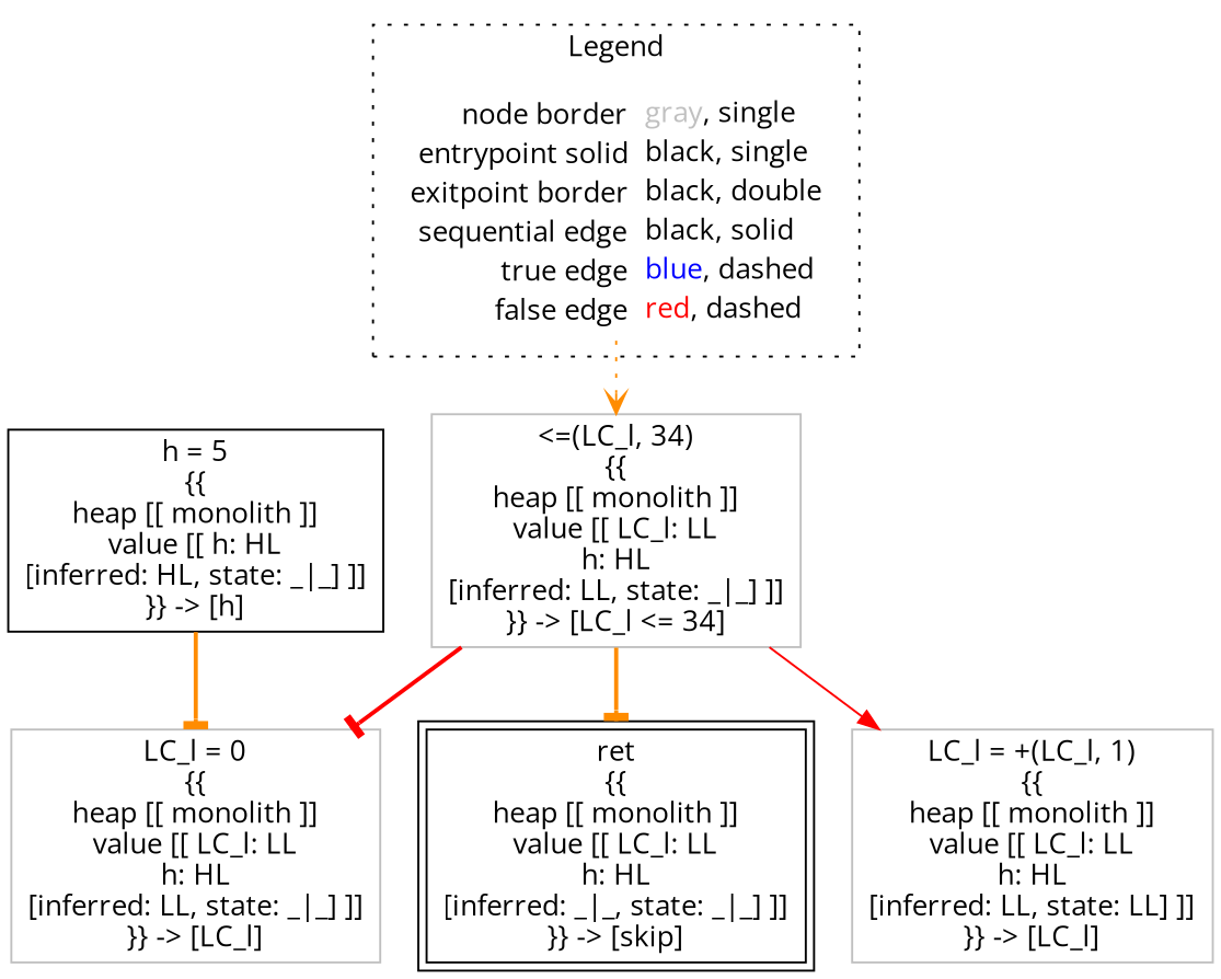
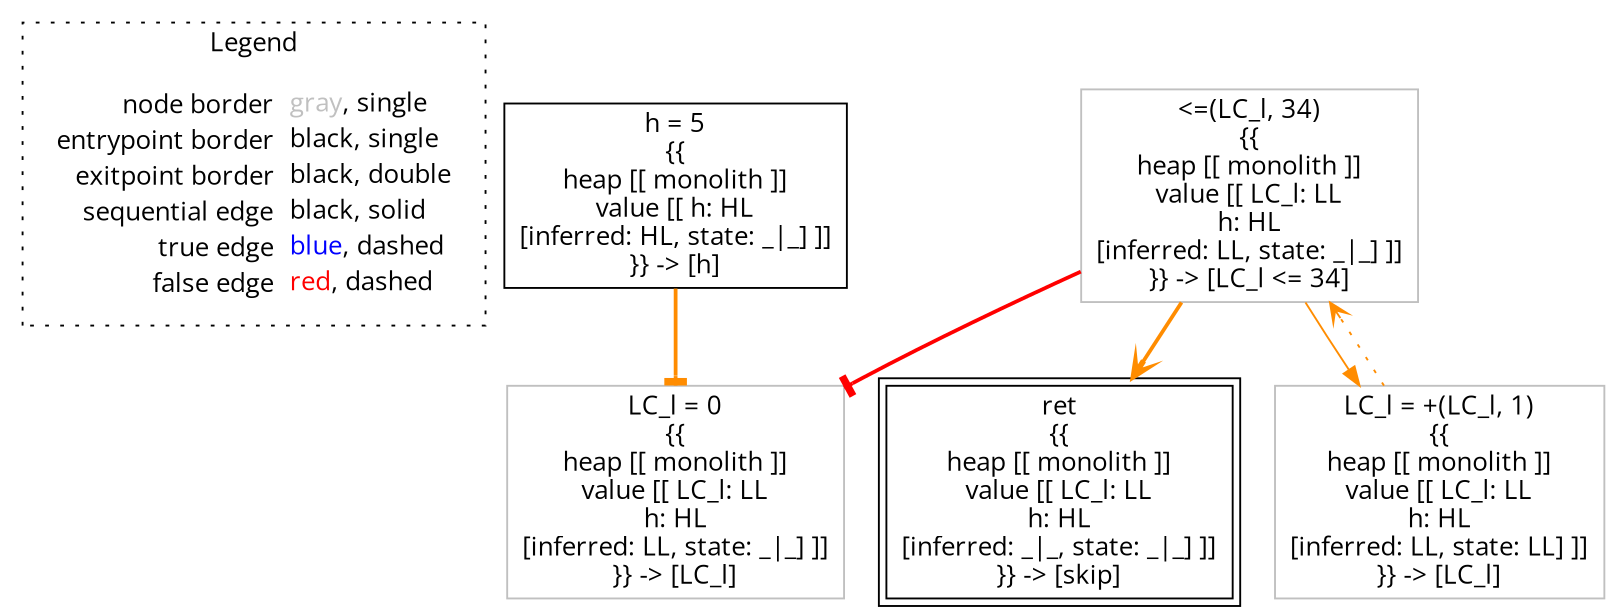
  digraph {
    fontname="Open Sans"
    node [fontname="Open Sans" shape=rect color=gray]
    edge [arrowhead=tee color=darkorange fontname="Open Sans" style=bold]
-   n1 [label=<<table border="0" cellpadding="2" cellspacing="0" cellborder="0"><tr><td align="right">node border&nbsp;</td><td align="left"><font color="gray">gray</font>, single</td></tr><tr><td align="right">entrypoint solid&nbsp;</td><td align="left"><font color="black">black</font>, single</td></tr><tr><td align="right">exitpoint border&nbsp;</td><td align="left"><font color="black">black</font>, double</td></tr><tr><td align="right">sequential edge&nbsp;</td><td align="left"><font color="black">black</font>, solid</td></tr><tr><td align="right">true edge&nbsp;</td><td align="left"><font color="blue">blue</font>, dashed</td></tr><tr><td align="right">false edge&nbsp;</td><td align="left"><font color="red">red</font>, dashed</td></tr></table>> shape=plaintext color=""]
+   n1 [label=<<table border="0" cellpadding="2" cellspacing="0" cellborder="0"><tr><td align="right">node border&nbsp;</td><td align="left"><font color="gray">gray</font>, single</td></tr><tr><td align="right">entrypoint border&nbsp;</td><td align="left"><font color="black">black</font>, single</td></tr><tr><td align="right">exitpoint border&nbsp;</td><td align="left"><font color="black">black</font>, double</td></tr><tr><td align="right">sequential edge&nbsp;</td><td align="left"><font color="black">black</font>, solid</td></tr><tr><td align="right">true edge&nbsp;</td><td align="left"><font color="blue">blue</font>, dashed</td></tr><tr><td align="right">false edge&nbsp;</td><td align="left"><font color="red">red</font>, dashed</td></tr></table>> shape=plaintext color=""]
    n2 [color=black label=<h = 5<BR/>{{<BR/>heap [[ monolith ]]<BR/>value [[ h: HL<BR/>[inferred: HL, state: _|_] ]]<BR/>}} -&gt; [h]>]
    n3 [label=<LC_l = 0<BR/>{{<BR/>heap [[ monolith ]]<BR/>value [[ LC_l: LL<BR/>h: HL<BR/>[inferred: LL, state: _|_] ]]<BR/>}} -&gt; [LC_l]>]
    n4 [color=black label=<ret<BR/>{{<BR/>heap [[ monolith ]]<BR/>value [[ LC_l: LL<BR/>h: HL<BR/>[inferred: _|_, state: _|_] ]]<BR/>}} -&gt; [skip]> peripheries=2]
    n5 [label=<&lt;=(LC_l, 34)<BR/>{{<BR/>heap [[ monolith ]]<BR/>value [[ LC_l: LL<BR/>h: HL<BR/>[inferred: LL, state: _|_] ]]<BR/>}} -&gt; [LC_l &lt;= 34]>]
    n6 [label=<LC_l = +(LC_l, 1)<BR/>{{<BR/>heap [[ monolith ]]<BR/>value [[ LC_l: LL<BR/>h: HL<BR/>[inferred: LL, state: LL] ]]<BR/>}} -&gt; [LC_l]>]
    subgraph cluster_1 {
      label=Legend
      style=dotted
      n1
    }
    n2 -> n3
    n5 -> n3 [color=red]
-   n5 -> n4
-   n5 -> n6 [arrowhead=normal color=red style=solid]
-   n1 -> n5 [arrowhead=vee style=dotted]
+   n5 -> n4 [arrowhead=vee]
+   n5 -> n6 [arrowhead=normal style=solid]
+   n6 -> n5 [arrowhead=vee style=dotted]
  }
